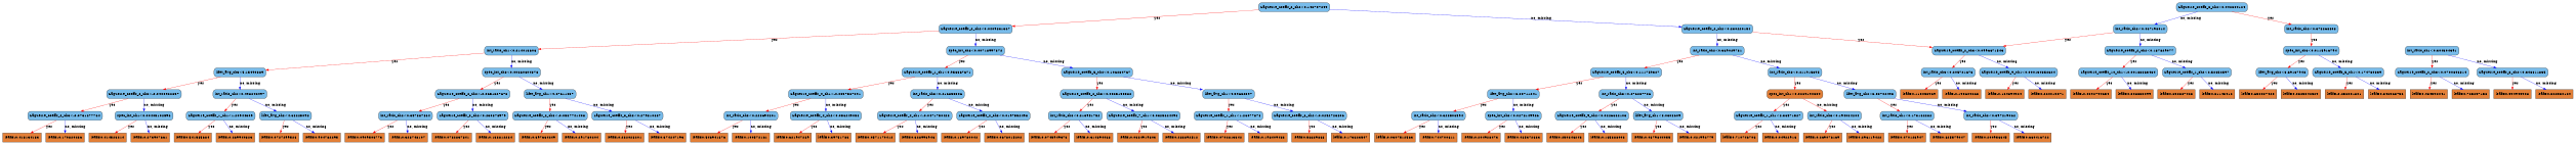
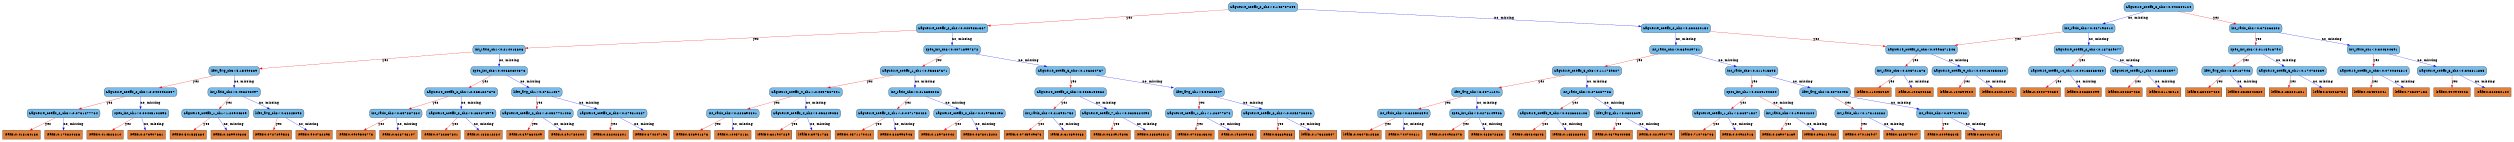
  digraph {
    rankdir=TB
    node [fillcolor="#e48038" shape=box style=filled]
    edge [color="#FF0000"]
    n1 [fillcolor="#78bceb" height=0.5 label="Laguerre_coeffs_2_ch2<0.148757249" style="filled, rounded" width=3.1076]
    n2 [fillcolor="#78bceb" height=0.5 label="Laguerre_coeffs_2_ch2<0.0409831367" style="filled, rounded" width=3.2014]
    n3 [fillcolor="#78bceb" height=0.5 label="Laguerre_coeffs_2_ch2<0.230220154" style="filled, rounded" width=3.1076]
    n4 [fillcolor="#78bceb" height=0.5 label="int_ratio_ch1<0.214013606" style="filled, rounded" width=2.3264]
    n5 [fillcolor="#78bceb" height=0.5 label="spec_int_ch3<0.00718997372" style="filled, rounded" width=2.5035]
    n6 [fillcolor="#78bceb" height=0.5 label="int_ratio_ch2<0.369029731" style="filled, rounded" width=2.3264]
    n7 [fillcolor="#78bceb" height=0.5 label="Laguerre_coeffs_2_ch3<0.0996671543" style="filled, rounded" width=3.2014]
    n8 [fillcolor="#78bceb" height=0.5 label="lifet_avg_ch3<5.15490389" style="filled, rounded" width=2.2639]
    n9 [fillcolor="#78bceb" height=0.5 label="spec_int_ch3<0.00660604378" style="filled, rounded" width=2.5035]
    n10 [fillcolor="#78bceb" height=0.5 label="Laguerre_coeffs_1_ch1<0.956367671" style="filled, rounded" width=3.1076]
    n11 [fillcolor="#78bceb" height=0.5 label="Laguerre_coeffs_5_ch2<0.106284767" style="filled, rounded" width=3.1076]
    n12 [fillcolor="#78bceb" height=0.5 label="Laguerre_coeffs_3_ch2<0.442384124" style="filled, rounded" width=3.1076]
    n13 [fillcolor="#78bceb" height=0.5 label="int_ratio_ch2<0.378268808" style="filled, rounded" width=2.3264]
    n14 [fillcolor="#78bceb" height=0.5 label="int_ratio_ch2<0.467198014" style="filled, rounded" width=2.3264]
    n15 [fillcolor="#78bceb" height=0.5 label="Laguerre_coeffs_5_ch3<0.111759327" style="filled, rounded" width=3.1076]
    n16 [fillcolor="#78bceb" height=0.5 label="int_ratio_ch3<0.211915895" style="filled, rounded" width=2.3264]
    n17 [fillcolor="#78bceb" height=0.5 label="Laguerre_coeffs_2_ch3<-0.0400922857" style="filled, rounded" width=3.2639]
    n18 [fillcolor="#78bceb" height=0.5 label="int_ratio_ch2<0.498242497" style="filled, rounded" width=2.3264]
    n19 [fillcolor="#78bceb" height=0.5 label="Laguerre_coeffs_2_ch2<-0.0651827678" style="filled, rounded" width=3.2639]
    n20 [fillcolor="#78bceb" height=0.5 label="lifet_avg_ch1<4.67611837" style="filled, rounded" width=2.2639]
    n21 [fillcolor="#78bceb" height=0.5 label="Laguerre_coeffs_4_ch1<-0.0357567891" style="filled, rounded" width=3.2639]
    n22 [fillcolor="#78bceb" height=0.5 label="int_ratio_ch3<0.216853306" style="filled, rounded" width=2.3264]
    n23 [fillcolor="#78bceb" height=0.5 label="Laguerre_coeffs_2_ch3<0.0325153582" style="filled, rounded" width=3.2014]
    n24 [fillcolor="#78bceb" height=0.5 label="lifet_avg_ch1<4.59632397" style="filled, rounded" width=2.2639]
    n25 [fillcolor="#78bceb" height=0.5 label="spec_int_ch3<0.0115916794" style="filled, rounded" width=2.4097]
    n26 [fillcolor="#78bceb" height=0.5 label="int_ratio_ch1<0.304304391" style="filled, rounded" width=2.3264]
    n27 [fillcolor="#78bceb" height=0.5 label="Laguerre_coeffs_2_ch2<0.187829077" style="filled, rounded" width=3.1076]
    n28 [fillcolor="#78bceb" height=0.5 label="lifet_avg_ch2<3.85711241" style="filled, rounded" width=2.2639]
    n29 [fillcolor="#78bceb" height=0.5 label="int_ratio_ch3<0.276237786" style="filled, rounded" width=2.3264]
-   n30 [height=0.5 label="spec_int_ch1<0.0269190334" style="filled, rounded" width=2.4097]
+   n30 [fillcolor="#78bceb" height=0.5 label="spec_int_ch1<0.0269190334" style="filled, rounded" width=2.4097]
    n31 [fillcolor="#78bceb" height=0.5 label="lifet_avg_ch2<3.58702493" style="filled, rounded" width=2.2639]
    n32 [fillcolor="#78bceb" height=0.5 label="Laguerre_coeffs_2_ch3<-0.0731277764" style="filled, rounded" width=3.2639]
    n33 [fillcolor="#78bceb" height=0.5 label="spec_int_ch1<0.00405102596" style="filled, rounded" width=2.5035]
    n34 [fillcolor="#78bceb" height=0.5 label="Laguerre_coeffs_1_ch1<1.20944309" style="filled, rounded" width=3.0139]
    n35 [fillcolor="#78bceb" height=0.5 label="lifet_avg_ch2<4.68225098" style="filled, rounded" width=2.2639]
    n36 [fillcolor="#78bceb" height=0.5 label="int_ratio_ch2<0.357887864" style="filled, rounded" width=2.3264]
    n37 [fillcolor="#78bceb" height=0.5 label="Laguerre_coeffs_3_ch2<0.230878979" style="filled, rounded" width=3.1076]
    n38 [fillcolor="#78bceb" height=0.5 label="Laguerre_coeffs_2_ch3<-0.0537741408" style="filled, rounded" width=3.2639]
    n39 [fillcolor="#78bceb" height=0.5 label="Laguerre_coeffs_3_ch3<0.279810637" style="filled, rounded" width=3.1076]
    n40 [fillcolor="#78bceb" height=0.5 label="int_ratio_ch3<0.223694801" style="filled, rounded" width=2.3264]
    n41 [fillcolor="#78bceb" height=0.5 label="Laguerre_coeffs_4_ch2<0.056249056" style="filled, rounded" width=3.1076]
    n42 [fillcolor="#78bceb" height=0.5 label="Laguerre_coeffs_4_ch1<-0.0471750423" style="filled, rounded" width=3.2639]
    n43 [fillcolor="#78bceb" height=0.5 label="Laguerre_coeffs_2_ch3<0.0197552498" style="filled, rounded" width=3.2014]
    n44 [fillcolor="#78bceb" height=0.5 label="int_ratio_ch3<0.213951752" style="filled, rounded" width=2.3264]
    n45 [fillcolor="#78bceb" height=0.5 label="Laguerre_coeffs_7_ch1<0.0325624496" style="filled, rounded" width=3.2014]
    n46 [fillcolor="#78bceb" height=0.5 label="Laguerre_coeffs_1_ch1<1.26077878" style="filled, rounded" width=3.0139]
    n47 [fillcolor="#78bceb" height=0.5 label="Laguerre_coeffs_6_ch2<-0.0252723806" style="filled, rounded" width=3.2639]
    n48 [height=0.5 label="leaf=-0.418134183" width=1.6701]
    n49 [height=0.5 label="leaf=-0.170820236" width=1.6701]
    n50 [height=0.5 label="leaf=0.414523214" width=1.6076]
    n51 [height=0.5 label="leaf=-0.273907661" width=1.6701]
    n52 [height=0.5 label="leaf=0.541585684" width=1.6076]
    n53 [height=0.5 label="leaf=-0.269940823" width=1.6701]
    n54 [height=0.5 label="leaf=0.0727299526" width=1.7014]
    n55 [height=0.5 label="leaf=0.904782295" width=1.6076]
    n56 [height=0.5 label="leaf=0.0909503773" width=1.7014]
    n57 [height=0.5 label="leaf=-0.328748107" width=1.6701]
    n58 [height=0.5 label="leaf=0.0732837841" width=1.7014]
    n59 [height=0.5 label="leaf=-0.133812234" width=1.6701]
    n60 [height=0.5 label="leaf=-0.397664249" width=1.6701]
    n61 [height=0.5 label="leaf=-0.291780204" width=1.6701]
    n62 [height=0.5 label="leaf=-0.232028201" width=1.6701]
    n63 [height=0.5 label="leaf=0.374247193" width=1.6076]
    n64 [height=0.5 label="leaf=0.546941876" width=1.6076]
    n65 [height=0.5 label="leaf=0.100572161" width=1.6076]
    n66 [height=0.5 label="leaf=0.621947289" width=1.6076]
    n67 [height=0.5 label="leaf=0.39751783" width=1.5139]
    n68 [height=0.5 label="leaf=0.0571170412" width=1.7014]
    n69 [height=0.5 label="leaf=0.328993946" width=1.6076]
    n70 [height=0.5 label="leaf=-0.189780042" width=1.6701]
    n71 [height=0.5 label="leaf=0.0678015202" width=1.7014]
    n72 [height=0.5 label="leaf=-0.0745949373" width=1.7639]
    n73 [height=0.5 label="leaf=-0.314894468" width=1.6701]
    n74 [height=0.5 label="leaf=-0.0334919803" width=1.7639]
    n75 [height=0.5 label="leaf=0.283892512" width=1.6076]
    n76 [height=0.5 label="leaf=0.0702813342" width=1.7014]
    n77 [height=0.5 label="leaf=-0.198409483" width=1.6701]
    n78 [height=0.5 label="leaf=0.56639868" width=1.5139]
    n79 [height=0.5 label="leaf=-0.173623547" width=1.6701]
    n80 [fillcolor="#78bceb" height=0.5 label="lifet_avg_ch2<3.69167948" style="filled, rounded" width=2.2639]
    n81 [fillcolor="#78bceb" height=0.5 label="Laguerre_coeffs_5_ch1<0.174780339" style="filled, rounded" width=3.1076]
    n82 [fillcolor="#78bceb" height=0.5 label="Laguerre_coeffs_2_ch3<0.0700846314" style="filled, rounded" width=3.2014]
    n83 [fillcolor="#78bceb" height=0.5 label="Laguerre_coeffs_3_ch2<0.348811835" style="filled, rounded" width=3.1076]
    n84 [fillcolor="#78bceb" height=0.5 label="int_ratio_ch3<0.205721676" style="filled, rounded" width=2.3264]
    n85 [fillcolor="#78bceb" height=0.5 label="Laguerre_coeffs_9_ch1<0.000134352624" style="filled, rounded" width=3.3889]
    n86 [fillcolor="#78bceb" height=0.5 label="Laguerre_coeffs_10_ch1<-0.00188863464" style="filled, rounded" width=3.4514]
    n87 [fillcolor="#78bceb" height=0.5 label="Laguerre_coeffs_1_ch2<2.52652597" style="filled, rounded" width=3.0139]
    n88 [fillcolor="#78bceb" height=0.5 label="int_ratio_ch2<0.323506594" style="filled, rounded" width=2.3264]
    n89 [fillcolor="#78bceb" height=0.5 label="spec_int_ch3<0.0278149936" style="filled, rounded" width=2.4097]
    n90 [fillcolor="#78bceb" height=0.5 label="Laguerre_coeffs_9_ch2<0.0226662103" style="filled, rounded" width=3.2014]
    n91 [fillcolor="#78bceb" height=0.5 label="lifet_avg_ch1<3.0308609" style="filled, rounded" width=2.1701]
    n92 [fillcolor="#78bceb" height=0.5 label="Laguerre_coeffs_1_ch1<2.36571527" style="filled, rounded" width=3.0139]
    n93 [fillcolor="#78bceb" height=0.5 label="int_ratio_ch3<0.194034204" style="filled, rounded" width=2.3264]
    n94 [fillcolor="#78bceb" height=0.5 label="int_ratio_ch1<0.173162282" style="filled, rounded" width=2.3264]
    n95 [fillcolor="#78bceb" height=0.5 label="int_ratio_ch2<0.397219062" style="filled, rounded" width=2.3264]
    n96 [height=0.5 label="leaf=0.658387423" width=1.6076]
    n97 [height=0.5 label="leaf=0.0325342529" width=1.7014]
    n98 [height=0.5 label="leaf=-0.256331801" width=1.6701]
    n99 [height=0.5 label="leaf=0.346563756" width=1.6076]
    n100 [height=0.5 label="leaf=0.484598041" width=1.6076]
    n101 [height=0.5 label="leaf=0.725257158" width=1.6076]
    n102 [height=0.5 label="leaf=0.594945908" width=1.6076]
    n103 [height=0.5 label="leaf=0.368530124" width=1.6076]
    n104 [height=0.5 label="leaf=0.113058969" width=1.6076]
    n105 [height=0.5 label="leaf=-0.193604663" width=1.6701]
    n106 [height=0.5 label="leaf=-0.164894924" width=1.6701]
    n107 [height=0.5 label="leaf=0.220015571" width=1.6076]
    n108 [height=0.5 label="leaf=-0.0892794654" width=1.7639]
    n109 [height=0.5 label="leaf=0.308333099" width=1.6076]
    n110 [height=0.5 label="leaf=0.658387423" width=1.6076]
    n111 [height=0.5 label="leaf=0.31143412" width=1.5139]
    n112 [height=0.5 label="leaf=-0.0307512563" width=1.7639]
    n113 [height=0.5 label="leaf=0.744700611" width=1.6076]
    n114 [height=0.5 label="leaf=-0.204928473" width=1.6701]
    n115 [height=0.5 label="leaf=0.485372633" width=1.6076]
    n116 [height=0.5 label="leaf=0.250346243" width=1.6076]
    n117 [height=0.5 label="leaf=-0.165388003" width=1.6701]
    n118 [height=0.5 label="leaf=-0.0879844055" width=1.7639]
    n119 [height=0.5 label="leaf=-0.421992779" width=1.6701]
    n120 [height=0.5 label="leaf=0.710746706" width=1.6076]
    n121 [height=0.5 label="leaf=-0.04922916" width=1.5764]
    n122 [height=0.5 label="leaf=-0.269076169" width=1.6701]
    n123 [height=0.5 label="leaf=0.296119422" width=1.6076]
    n124 [height=0.5 label="leaf=0.470123947" width=1.6076]
    n125 [height=0.5 label="leaf=0.825579047" width=1.6076]
    n126 [height=0.5 label="leaf=0.200956345" width=1.6076]
    n127 [height=0.5 label="leaf=0.660416722" width=1.6076]
    n1 -> n2 [label=yes]
    n1 -> n3 [color="#0000FF" label="no, missing"]
    n2 -> n4 [label=yes]
    n2 -> n5 [color="#0000FF" label="no, missing"]
    n3 -> n6 [color="#0000FF" label="no, missing"]
    n3 -> n7 [label=yes]
    n4 -> n8 [label=yes]
    n4 -> n9 [color="#0000FF" label="no, missing"]
    n5 -> n10 [label=yes]
    n5 -> n11 [color="#0000FF" label="no, missing"]
    n6 -> n15 [label=yes]
    n6 -> n16 [color="#0000FF" label="no, missing"]
    n7 -> n84 [label=yes]
    n7 -> n85 [color="#0000FF" label="no, missing"]
    n8 -> n17 [label=yes]
    n8 -> n18 [color="#0000FF" label="no, missing"]
    n9 -> n19 [label=yes]
    n9 -> n20 [color="#0000FF" label="no, missing"]
    n10 -> n21 [label=yes]
    n10 -> n22 [color="#0000FF" label="no, missing"]
    n11 -> n23 [label=yes]
    n11 -> n24 [color="#0000FF" label="no, missing"]
    n12 -> n13 [label=yes]
    n12 -> n14 [color="#0000FF" label="no, missing"]
    n13 -> n25 [label=yes]
+   n13 -> n26 [color="#0000FF" label="no, missing"]
    n14 -> n7 [label=yes]
    n14 -> n27 [color="#0000FF" label="no, missing"]
    n15 -> n28 [label=yes]
    n15 -> n29 [color="#0000FF" label="no, missing"]
    n16 -> n30 [label=yes]
    n16 -> n31 [color="#0000FF" label="no, missing"]
    n17 -> n32 [label=yes]
    n17 -> n33 [color="#0000FF" label="no, missing"]
    n18 -> n34 [label=yes]
    n18 -> n35 [color="#0000FF" label="no, missing"]
    n19 -> n36 [label=yes]
    n19 -> n37 [color="#0000FF" label="no, missing"]
    n20 -> n38 [label=yes]
    n20 -> n39 [color="#0000FF" label="no, missing"]
    n21 -> n40 [label=yes]
    n21 -> n41 [color="#0000FF" label="no, missing"]
    n22 -> n42 [label=yes]
    n22 -> n43 [color="#0000FF" label="no, missing"]
    n23 -> n44 [label=yes]
    n23 -> n45 [color="#0000FF" label="no, missing"]
    n24 -> n46 [label=yes]
    n24 -> n47 [color="#0000FF" label="no, missing"]
    n25 -> n80 [label=yes]
    n25 -> n81 [color="#0000FF" label="no, missing"]
    n26 -> n82 [label=yes]
    n26 -> n83 [color="#0000FF" label="no, missing"]
    n27 -> n86 [label=yes]
    n27 -> n87 [color="#0000FF" label="no, missing"]
    n28 -> n88 [label=yes]
    n28 -> n89 [color="#0000FF" label="no, missing"]
    n29 -> n90 [label=yes]
    n29 -> n91 [color="#0000FF" label="no, missing"]
    n30 -> n92 [label=yes]
    n30 -> n93 [label="no, missing"]
    n31 -> n94 [label=yes]
    n31 -> n95 [color="#0000FF" label="no, missing"]
    n32 -> n48 [label=yes]
    n32 -> n49 [color="#0000FF" label="no, missing"]
    n33 -> n50 [label=yes]
    n33 -> n51 [color="#0000FF" label="no, missing"]
    n34 -> n52 [label=yes]
    n34 -> n53 [color="#0000FF" label="no, missing"]
    n35 -> n54 [label=yes]
    n35 -> n55 [color="#0000FF" label="no, missing"]
    n36 -> n56 [label=yes]
    n36 -> n57 [color="#0000FF" label="no, missing"]
    n37 -> n58 [label=yes]
    n37 -> n59 [color="#0000FF" label="no, missing"]
    n38 -> n60 [label=yes]
    n38 -> n61 [color="#0000FF" label="no, missing"]
    n39 -> n62 [label=yes]
    n39 -> n63 [color="#0000FF" label="no, missing"]
    n40 -> n64 [label=yes]
    n40 -> n65 [color="#0000FF" label="no, missing"]
    n41 -> n66 [label=yes]
    n41 -> n67 [color="#0000FF" label="no, missing"]
    n42 -> n68 [label=yes]
    n42 -> n69 [color="#0000FF" label="no, missing"]
    n43 -> n70 [label=yes]
    n43 -> n71 [color="#0000FF" label="no, missing"]
    n44 -> n72 [label=yes]
    n44 -> n73 [color="#0000FF" label="no, missing"]
    n45 -> n74 [label=yes]
    n45 -> n75 [color="#0000FF" label="no, missing"]
    n46 -> n76 [label=yes]
    n46 -> n77 [color="#0000FF" label="no, missing"]
    n47 -> n78 [label=yes]
    n47 -> n79 [color="#0000FF" label="no, missing"]
    n80 -> n96 [label=yes]
    n80 -> n97 [color="#0000FF" label="no, missing"]
    n81 -> n98 [label=yes]
    n81 -> n99 [color="#0000FF" label="no, missing"]
    n82 -> n100 [label=yes]
    n82 -> n101 [color="#0000FF" label="no, missing"]
    n83 -> n102 [label=yes]
    n83 -> n103 [color="#0000FF" label="no, missing"]
    n84 -> n104 [label=yes]
    n84 -> n105 [color="#0000FF" label="no, missing"]
    n85 -> n106 [label=yes]
    n85 -> n107 [color="#0000FF" label="no, missing"]
    n86 -> n108 [label=yes]
    n86 -> n109 [color="#0000FF" label="no, missing"]
    n87 -> n110 [label=yes]
    n87 -> n111 [color="#0000FF" label="no, missing"]
    n88 -> n112 [label=yes]
    n88 -> n113 [color="#0000FF" label="no, missing"]
    n89 -> n114 [label=yes]
    n89 -> n115 [color="#0000FF" label="no, missing"]
    n90 -> n116 [label=yes]
    n90 -> n117 [color="#0000FF" label="no, missing"]
    n91 -> n118 [label=yes]
    n91 -> n119 [color="#0000FF" label="no, missing"]
    n92 -> n120 [label=yes]
    n92 -> n121 [color="#0000FF" label="no, missing"]
    n93 -> n122 [label=yes]
    n93 -> n123 [color="#0000FF" label="no, missing"]
    n94 -> n124 [label=yes]
    n94 -> n125 [color="#0000FF" label="no, missing"]
    n95 -> n126 [label=yes]
    n95 -> n127 [color="#0000FF" label="no, missing"]
  }
